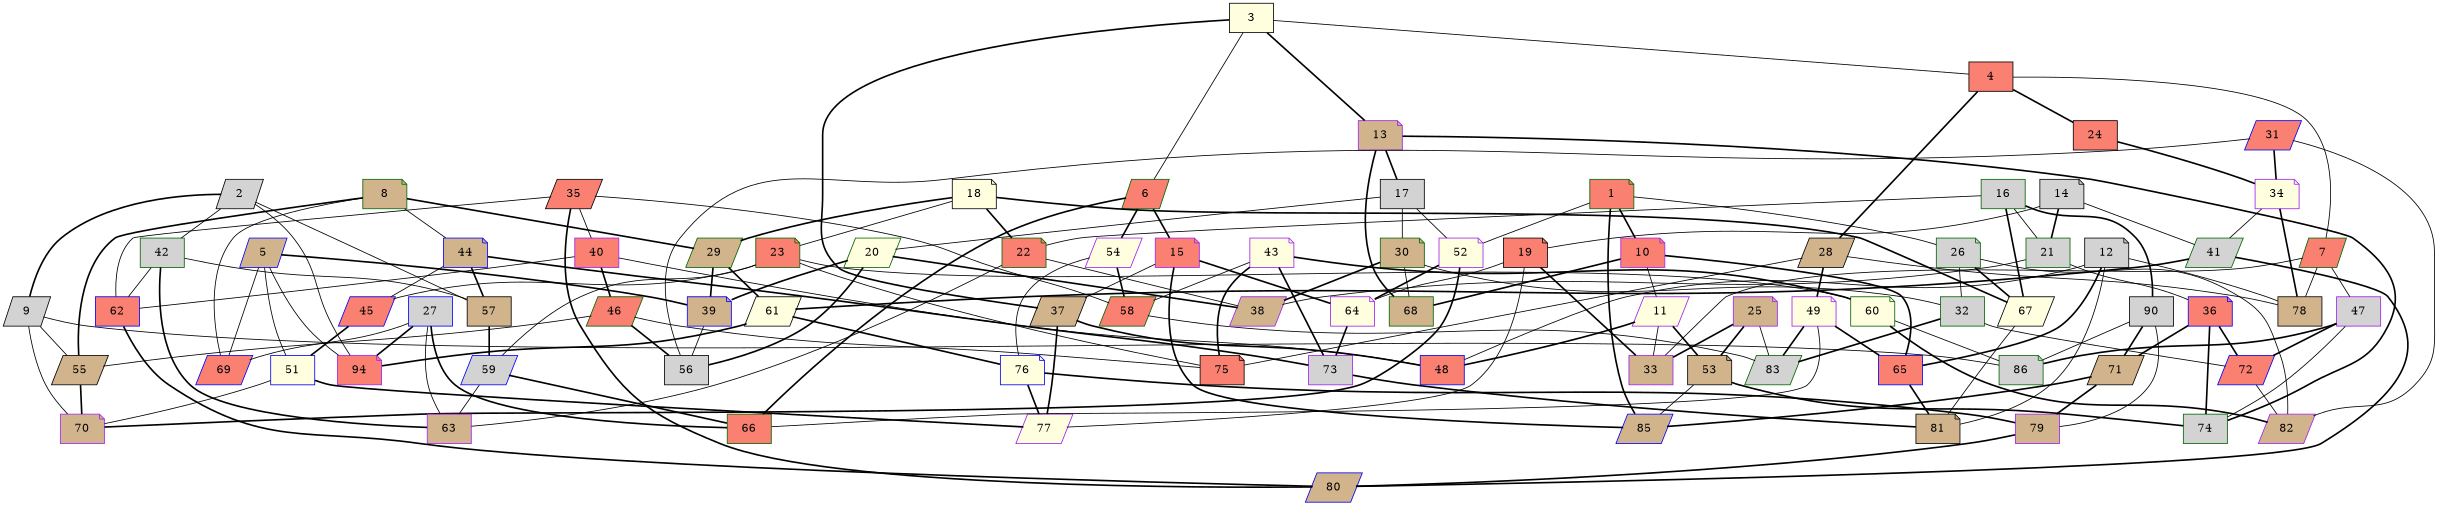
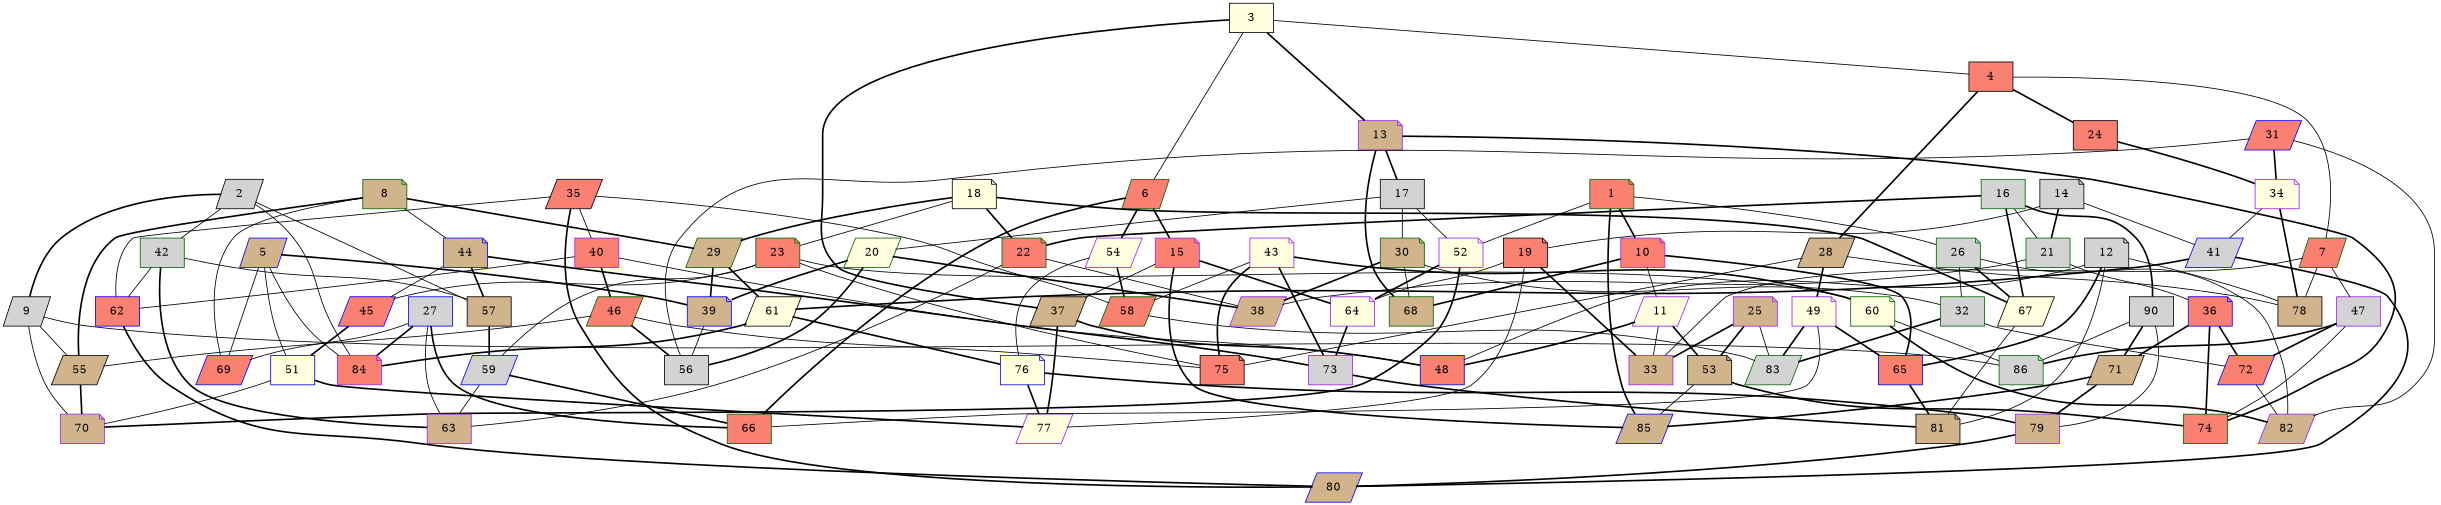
  graph {
    node [color=black fillcolor=salmon shape=note style=filled]
    edge [style=bold]
    1 [color=darkgreen]
    10 [color=purple]
    26 [color=darkgreen fillcolor=lightgrey]
    52 [color=purple fillcolor=lightyellow]
    85 [color=blue fillcolor=tan shape=parallelogram]
    11 [color=purple fillcolor=lightyellow shape=parallelogram]
    65 [color=blue shape=box]
    68 [color=darkgreen fillcolor=tan shape=box]
    67 [fillcolor=lightyellow shape=parallelogram]
    32 [color=darkgreen fillcolor=lightgrey shape=box]
    82 [color=purple fillcolor=tan shape=parallelogram]
    70 [color=purple fillcolor=tan]
    64 [color=purple fillcolor=lightyellow]
    2 [fillcolor=lightgrey shape=parallelogram]
    9 [fillcolor=lightgrey shape=parallelogram]
    42 [color=darkgreen fillcolor=lightgrey shape=box]
    57 [fillcolor=tan shape=box]
-   84 [color=purple label=94]
+   84 [color=purple]
    55 [fillcolor=tan shape=parallelogram]
    86 [color=darkgreen fillcolor=lightgrey]
    63 [color=purple fillcolor=tan shape=box]
    62 [color=blue shape=box]
    59 [color=blue fillcolor=lightgrey shape=parallelogram]
    3 [fillcolor=lightyellow shape=box]
    4 [shape=box]
    6 [color=darkgreen shape=parallelogram]
    13 [color=purple fillcolor=tan]
    37 [fillcolor=tan shape=parallelogram]
    7 [color=darkgreen shape=parallelogram]
    24 [shape=box]
    28 [fillcolor=tan shape=parallelogram]
    15 [color=purple]
    54 [color=purple fillcolor=lightyellow shape=parallelogram]
    66 [color=darkgreen shape=box]
    17 [fillcolor=lightgrey shape=box]
-   74 [color=darkgreen fillcolor=lightgrey shape=box]
+   74 [color=darkgreen shape=box]
    48 [color=blue shape=box]
    77 [color=purple fillcolor=lightyellow shape=parallelogram]
    33 [color=purple fillcolor=tan shape=box]
    47 [color=purple fillcolor=lightgrey shape=box]
    78 [fillcolor=tan shape=box]
    34 [color=purple fillcolor=lightyellow]
    75
    49 [color=purple fillcolor=lightyellow]
    5 [color=blue fillcolor=tan shape=parallelogram]
    39 [color=blue fillcolor=tan]
    51 [color=blue fillcolor=lightyellow shape=box]
    69 [color=blue shape=parallelogram]
    56 [fillcolor=lightgrey shape=box]
    58 [color=darkgreen shape=parallelogram]
    76 [color=blue fillcolor=lightyellow]
    72 [color=blue shape=parallelogram]
    8 [color=darkgreen fillcolor=tan]
    29 [color=darkgreen fillcolor=tan shape=parallelogram]
    44 [color=blue fillcolor=tan]
    61 [fillcolor=lightyellow shape=parallelogram]
    45 [color=blue shape=parallelogram]
    73 [color=purple fillcolor=lightgrey shape=box]
    53 [fillcolor=tan]
    81 [fillcolor=tan]
    12 [fillcolor=lightgrey]
    20 [color=darkgreen fillcolor=lightyellow shape=parallelogram]
    30 [color=darkgreen fillcolor=tan]
    14 [fillcolor=lightgrey]
    19
    21 [color=darkgreen fillcolor=lightgrey shape=box]
-   41 [color=darkgreen fillcolor=lightgrey shape=parallelogram]
+   41 [color=blue fillcolor=lightgrey shape=parallelogram]
    38 [color=purple fillcolor=tan shape=parallelogram]
    36 [color=blue]
    25 [color=purple fillcolor=tan]
    83 [color=darkgreen fillcolor=lightgrey shape=parallelogram]
    80 [color=blue fillcolor=tan shape=parallelogram]
    16 [color=darkgreen fillcolor=lightgrey shape=box]
    22 [color=darkgreen]
    n75 [fillcolor=lightgrey label=90 shape=box]
    71 [fillcolor=tan shape=parallelogram]
    79 [color=purple fillcolor=tan shape=box]
    18 [fillcolor=lightyellow]
    23 [color=darkgreen]
    31 [color=blue shape=parallelogram]
    60 [color=darkgreen fillcolor=lightyellow]
    27 [color=blue fillcolor=lightgrey shape=box]
    35 [shape=parallelogram]
    40 [color=purple shape=box]
    46 [color=darkgreen shape=parallelogram]
    43 [color=purple fillcolor=lightyellow]
    1 -- 10
    1 -- 26 [style=solid]
    1 -- 52 [style=solid]
    1 -- 85
    10 -- 11 [style=solid]
    10 -- 65
    10 -- 68
    26 -- 67
    26 -- 32 [style=solid]
    26 -- 82 [style=solid]
    52 -- 70
    52 -- 64
    11 -- 48
    11 -- 33 [style=solid]
    11 -- 53
    65 -- 81
    67 -- 81 [style=solid]
    32 -- 72 [style=solid]
    32 -- 83
    64 -- 73
    2 -- 9
    2 -- 42 [style=solid]
    2 -- 57 [style=solid]
    2 -- 84 [style=solid]
    9 -- 70 [style=solid]
    9 -- 55 [style=solid]
    9 -- 86 [style=solid]
    42 -- 57 [style=solid]
    42 -- 63
    42 -- 62 [style=solid]
    57 -- 59
    55 -- 70
    62 -- 80
    59 -- 63 [style=solid]
    59 -- 66
    3 -- 4 [style=solid]
    3 -- 6 [style=solid]
    3 -- 13
    3 -- 37
    4 -- 7 [style=solid]
    4 -- 24
    4 -- 28
    6 -- 15
    6 -- 54
    6 -- 66
    13 -- 68
    13 -- 17
    13 -- 74
    37 -- 48
    37 -- 77
    7 -- 33 [style=solid]
    7 -- 47 [style=solid]
    7 -- 78 [style=solid]
    24 -- 34
    28 -- 78 [style=solid]
    28 -- 75 [style=solid]
    28 -- 49
    15 -- 85
    15 -- 64
    15 -- 37 [style=solid]
    54 -- 58
    54 -- 76 [style=solid]
    17 -- 52 [style=solid]
    17 -- 20 [style=solid]
    17 -- 30 [style=solid]
    47 -- 86
    47 -- 74 [style=solid]
    47 -- 72
    34 -- 78
    34 -- 41 [style=solid]
    49 -- 65
    49 -- 66 [style=solid]
    49 -- 83
    5 -- 84 [style=solid]
    5 -- 39
    5 -- 51 [style=solid]
    5 -- 69 [style=solid]
    39 -- 56 [style=solid]
    51 -- 70 [style=solid]
    51 -- 77
    58 -- 83 [style=solid]
    76 -- 77
    76 -- 79
    72 -- 82 [style=solid]
    8 -- 55
    8 -- 69 [style=solid]
    8 -- 29
    8 -- 44 [style=solid]
    29 -- 39
    29 -- 61
    44 -- 57
    44 -- 45 [style=solid]
    44 -- 73
    61 -- 84
    61 -- 76
    45 -- 51
    73 -- 81
    53 -- 85 [style=solid]
    53 -- 74
    12 -- 65
    12 -- 48 [style=solid]
    12 -- 78 [style=solid]
    12 -- 81 [style=solid]
    20 -- 39
    20 -- 56
    20 -- 38
    30 -- 68 [style=solid]
    30 -- 32 [style=solid]
    30 -- 38
    14 -- 19 [style=solid]
    14 -- 21
    14 -- 41 [style=solid]
    19 -- 64 [style=solid]
    19 -- 77 [style=solid]
    19 -- 33
    21 -- 38 [style=solid]
    21 -- 36 [style=solid]
    41 -- 61
    41 -- 80
    36 -- 74
    36 -- 72
    36 -- 71
    25 -- 33
    25 -- 53
    25 -- 83 [style=solid]
    16 -- 67
    16 -- 21 [style=solid]
-   16 -- 22 [style=solid]
+   16 -- 22
    16 -- n75
    22 -- 63 [style=solid]
    22 -- 38 [style=solid]
    n75 -- 86 [style=solid]
    n75 -- 71
    n75 -- 79 [style=solid]
    71 -- 85
    71 -- 79
    79 -- 80
    18 -- 67
    18 -- 29
    18 -- 22
    18 -- 23 [style=solid]
    23 -- 59 [style=solid]
    23 -- 75 [style=solid]
    23 -- 45 [style=solid]
    23 -- 60 [style=solid]
    31 -- 82 [style=solid]
    31 -- 34
    31 -- 56 [style=solid]
    60 -- 82
    60 -- 86 [style=solid]
    27 -- 84
    27 -- 63 [style=solid]
    27 -- 66
    27 -- 69 [style=solid]
    35 -- 62 [style=solid]
    35 -- 58 [style=solid]
    35 -- 80
    35 -- 40 [style=solid]
    40 -- 62 [style=solid]
    40 -- 48 [style=solid]
    40 -- 46
    46 -- 55 [style=solid]
    46 -- 75 [style=solid]
    46 -- 56
    43 -- 75
    43 -- 58 [style=solid]
    43 -- 73
    43 -- 60
  }
